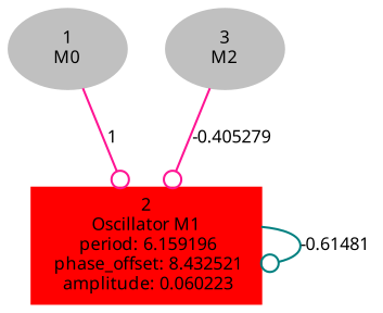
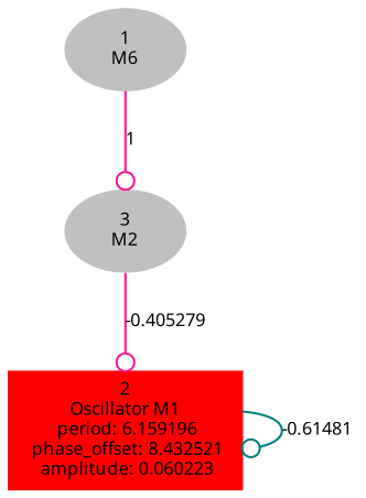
  digraph {
    fontname="Noto Sans"
    forcelabels=true
    node [color=grey fontname="Noto Sans" fontsize=8 style=filled]
    edge [arrowhead=odot color=deeppink fontname="Noto Sans" fontsize=8]
-   n1 [label=<1<BR/>M0>]
+   n1 [label=<1<BR/>M6>]
    n2 [color=red label=<2<BR />Oscillator M1<BR /> period: 6.159196<BR /> phase_offset: 8.432521<BR /> amplitude: 0.060223> shape=box]
    n3 [label=<3<BR/>M2>]
-   n1 -> n2 [label="1 "]
+   n1 -> n3 [label="1 "]
    n2 -> n2 [color=teal label="-0.61481 "]
    n3 -> n2 [label="-0.405279 "]
  }
